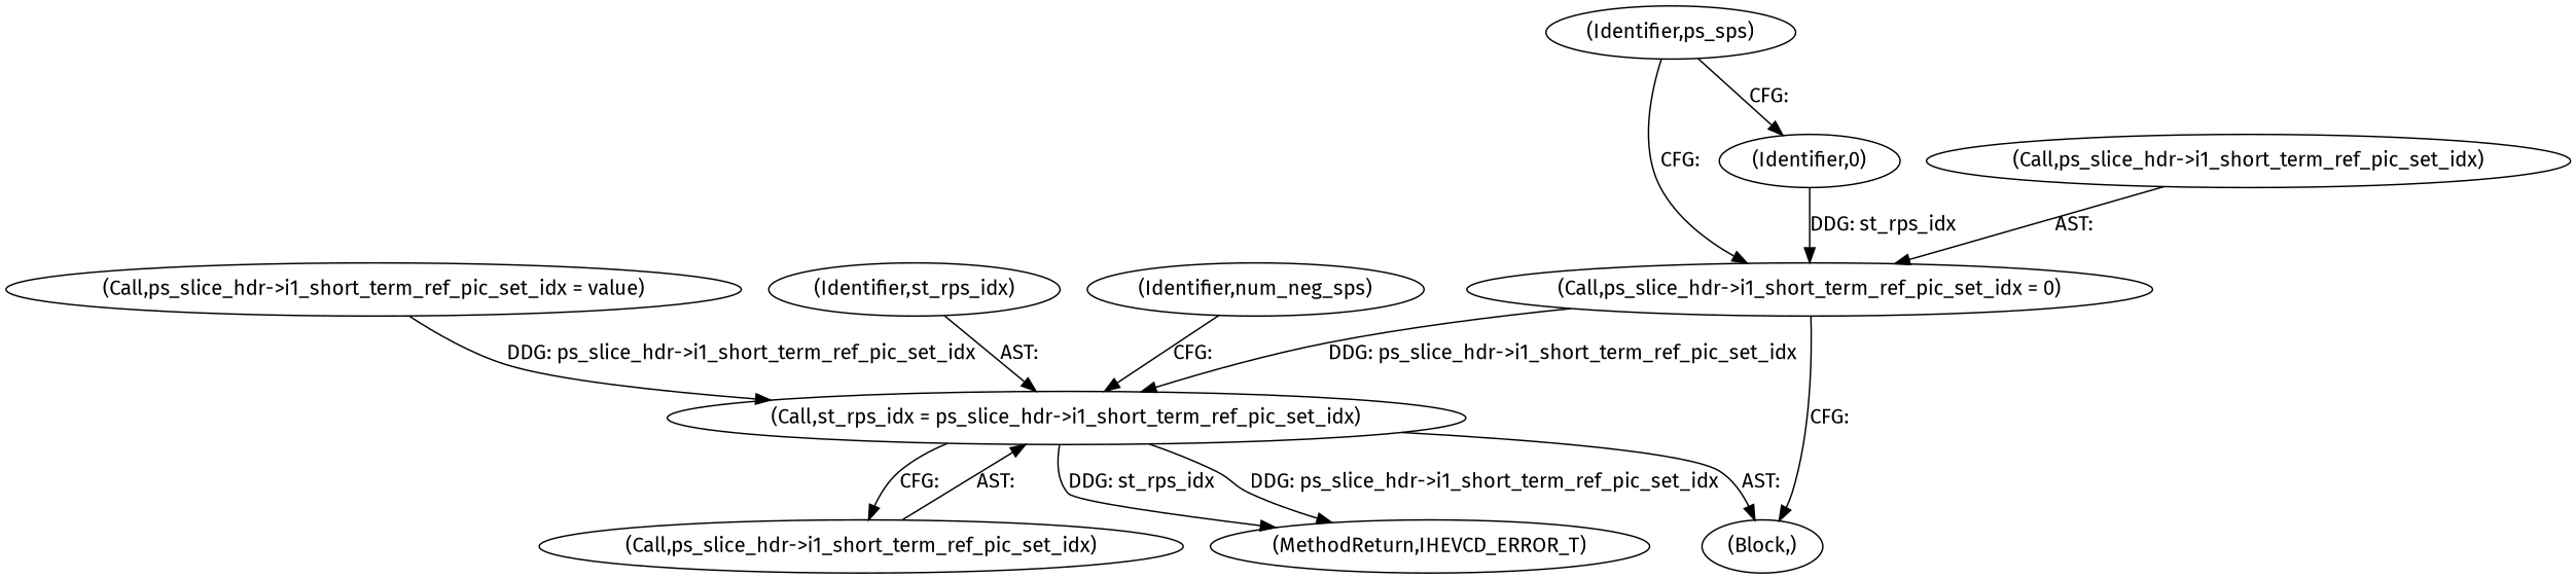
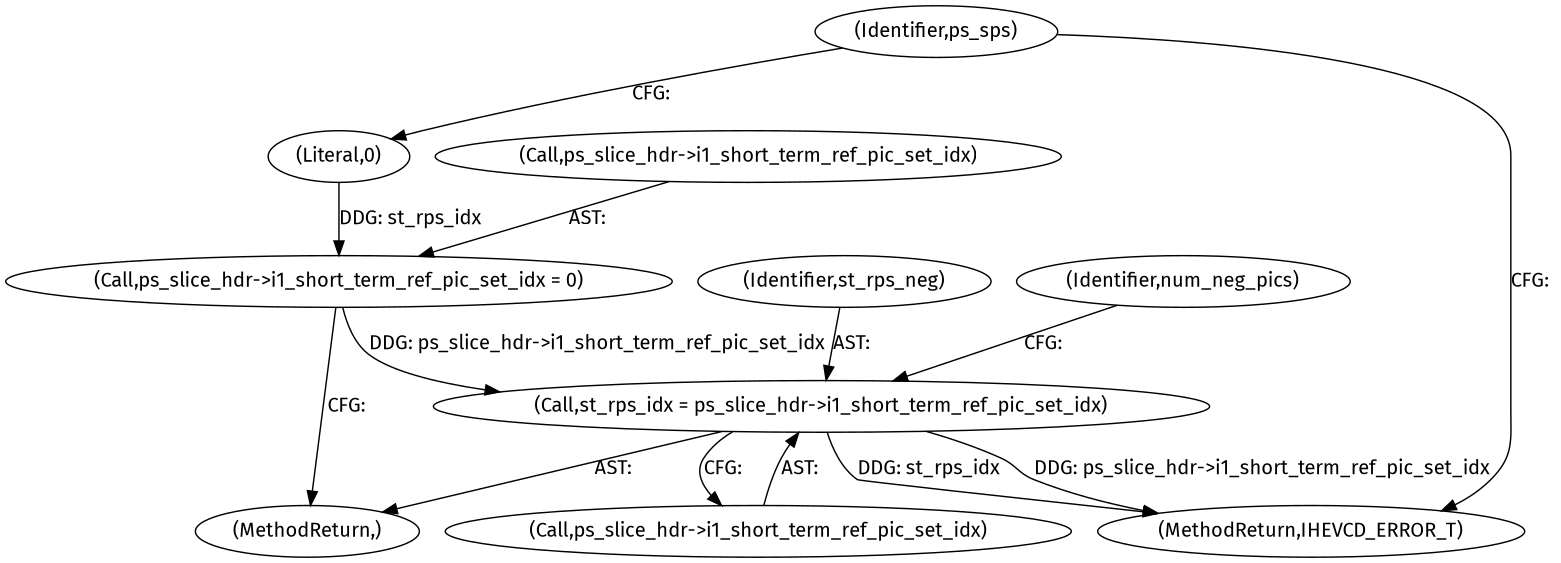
  digraph {
    fontname="Fira Sans"
    node [fontname="Fira Sans"]
    edge [fontname="Fira Sans"]
    n1 [label="(Call,ps_slice_hdr->i1_short_term_ref_pic_set_idx = 0)"]
    n2 [label="(Call,st_rps_idx = ps_slice_hdr->i1_short_term_ref_pic_set_idx)"]
-   n3 [label="(Block,)"]
+   n3 [label="(MethodReturn,)"]
    n4 [label="(Call,ps_slice_hdr->i1_short_term_ref_pic_set_idx)"]
    n5 [label="(MethodReturn,IHEVCD_ERROR_T)"]
-   n6 [label="(Identifier,0)"]
+   n6 [label="(Literal,0)"]
    n7 [label="(Identifier,ps_sps)"]
-   n8 [label="(Call,ps_slice_hdr->i1_short_term_ref_pic_set_idx = value)"]
    n9 [label="(Call,ps_slice_hdr->i1_short_term_ref_pic_set_idx)"]
-   n10 [label="(Identifier,st_rps_idx)"]
-   n11 [label="(Identifier,num_neg_sps)"]
+   n10 [label="(Identifier,st_rps_neg)"]
+   n11 [label="(Identifier,num_neg_pics)"]
    n1 -> n2 [label="DDG: ps_slice_hdr->i1_short_term_ref_pic_set_idx"]
    n1 -> n3 [label="CFG: "]
    n2 -> n3 [label="AST: "]
    n2 -> n4 [label="CFG: "]
    n2 -> n5 [label="DDG: st_rps_idx"]
    n2 -> n5 [label="DDG: ps_slice_hdr->i1_short_term_ref_pic_set_idx"]
    n4 -> n2 [label="AST: "]
    n6 -> n1 [label="DDG: st_rps_idx"]
-   n7 -> n1 [label="CFG: "]
+   n7 -> n5 [label="CFG: "]
    n7 -> n6 [label="CFG: "]
-   n8 -> n2 [label="DDG: ps_slice_hdr->i1_short_term_ref_pic_set_idx"]
    n9 -> n1 [label="AST: "]
    n10 -> n2 [label="AST: "]
    n11 -> n2 [label="CFG: "]
  }
